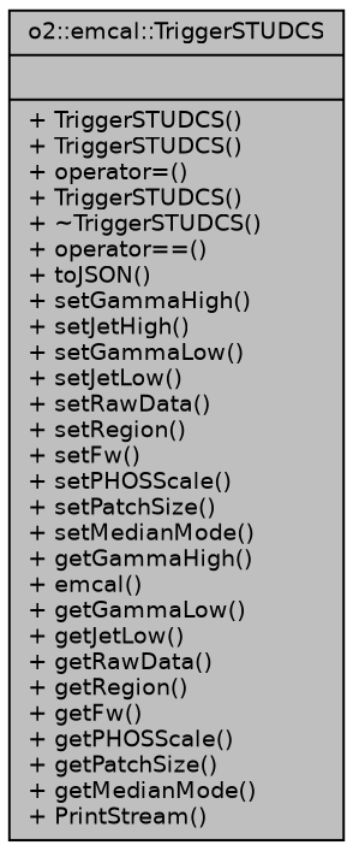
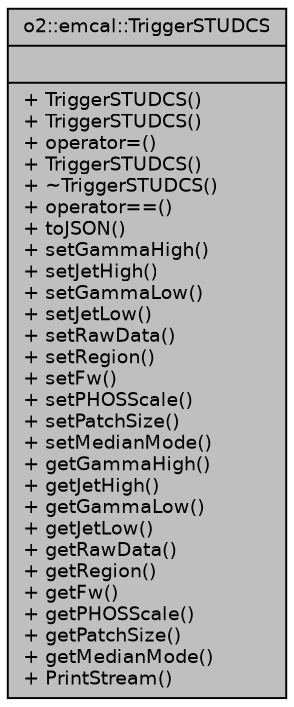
  digraph {
-   n1 [color=black fillcolor=grey75 fontcolor=black fontname=Helvetica fontsize=10 height=0.2 label="{o2::emcal::TriggerSTUDCS\n||+ TriggerSTUDCS()\l+ TriggerSTUDCS()\l+ operator=()\l+ TriggerSTUDCS()\l+ ~TriggerSTUDCS()\l+ operator==()\l+ toJSON()\l+ setGammaHigh()\l+ setJetHigh()\l+ setGammaLow()\l+ setJetLow()\l+ setRawData()\l+ setRegion()\l+ setFw()\l+ setPHOSScale()\l+ setPatchSize()\l+ setMedianMode()\l+ getGammaHigh()\l+ emcal()\l+ getGammaLow()\l+ getJetLow()\l+ getRawData()\l+ getRegion()\l+ getFw()\l+ getPHOSScale()\l+ getPatchSize()\l+ getMedianMode()\l+ PrintStream()\l}" shape=record style=filled width=0.4]
+   n1 [color=black fillcolor=grey75 fontcolor=black fontname=Helvetica fontsize=10 height=0.2 label="{o2::emcal::TriggerSTUDCS\n||+ TriggerSTUDCS()\l+ TriggerSTUDCS()\l+ operator=()\l+ TriggerSTUDCS()\l+ ~TriggerSTUDCS()\l+ operator==()\l+ toJSON()\l+ setGammaHigh()\l+ setJetHigh()\l+ setGammaLow()\l+ setJetLow()\l+ setRawData()\l+ setRegion()\l+ setFw()\l+ setPHOSScale()\l+ setPatchSize()\l+ setMedianMode()\l+ getGammaHigh()\l+ getJetHigh()\l+ getGammaLow()\l+ getJetLow()\l+ getRawData()\l+ getRegion()\l+ getFw()\l+ getPHOSScale()\l+ getPatchSize()\l+ getMedianMode()\l+ PrintStream()\l}" shape=record style=filled width=0.4]
  }
